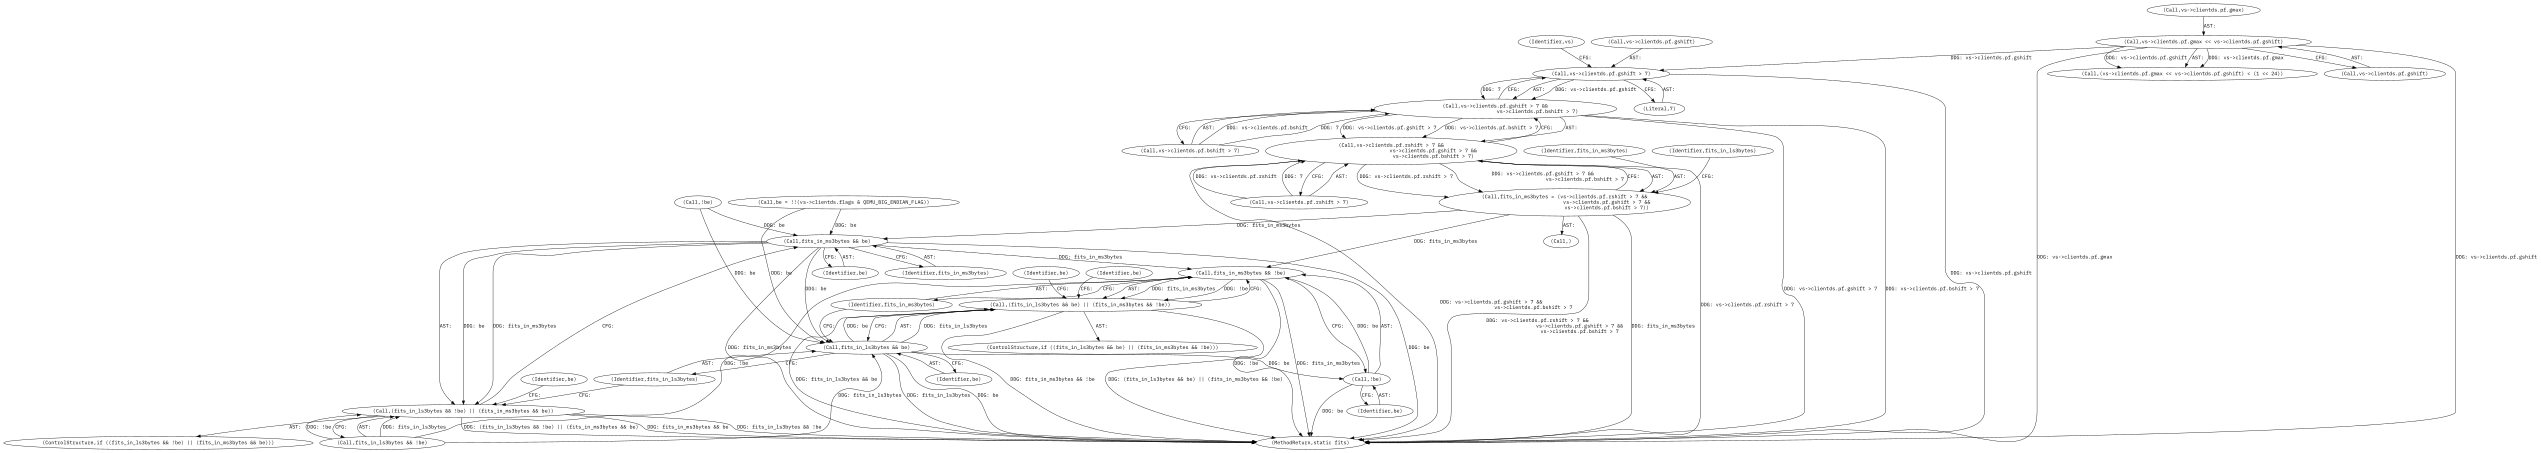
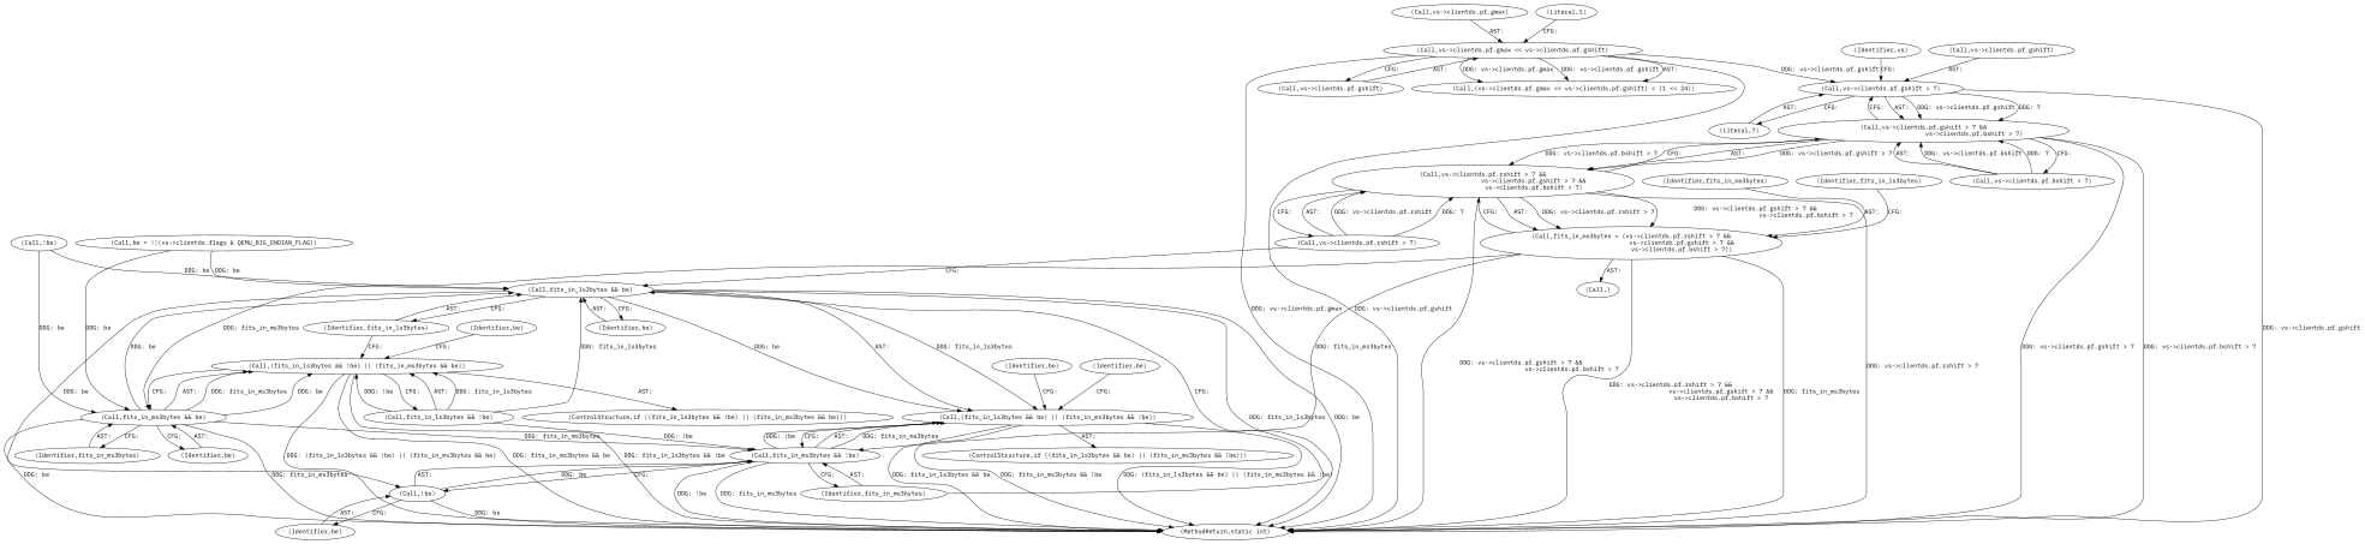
  digraph {
    fontname="IBM Plex Mono"
    node [fontname="IBM Plex Mono"]
    edge [fontname="IBM Plex Mono"]
    n1 [label="(Call,vs->clientds.pf.gshift > 7)"]
    n2 [label="(Call,vs->clientds.pf.gshift > 7 &&\n                            vs->clientds.pf.bshift > 7)"]
    n3 [label="(Literal,7)"]
-   n4 [label="(MethodReturn,static fits)"]
+   n4 [label="(MethodReturn,static int)"]
    n5 [label="(Call,vs->clientds.pf.rshift > 7 &&\n                            vs->clientds.pf.gshift > 7 &&\n                            vs->clientds.pf.bshift > 7)"]
    n6 [label="(Call,vs->clientds.pf.bshift > 7)"]
    n7 [label="(Call,vs->clientds.pf.gmax << vs->clientds.pf.gshift)"]
    n8 [label="(Call,vs->clientds.pf.gshift)"]
    n9 [label="(Call,(vs->clientds.pf.gmax << vs->clientds.pf.gshift) < (1 << 24))"]
    n10 [label="(Call,fits_in_ms3bytes = (vs->clientds.pf.rshift > 7 &&\n                            vs->clientds.pf.gshift > 7 &&\n                            vs->clientds.pf.bshift > 7))"]
    n11 [label="(Call,vs->clientds.pf.rshift > 7)"]
    n12 [label="(Call,fits_in_ms3bytes && be)"]
    n13 [label="(Call,fits_in_ms3bytes && !be)"]
    n14 [label="(Call,)"]
    n15 [label="(Call,(fits_in_ls3bytes && !be) || (fits_in_ms3bytes && be))"]
    n16 [label="(Call,fits_in_ls3bytes && be)"]
    n17 [label="(Identifier,be)"]
    n18 [label="(Identifier,fits_in_ms3bytes)"]
    n19 [label="(Call,(fits_in_ls3bytes && be) || (fits_in_ms3bytes && !be))"]
    n20 [label="(Call,!be)"]
    n21 [label="(Identifier,fits_in_ms3bytes)"]
    n22 [label="(Call,fits_in_ls3bytes && !be)"]
    n23 [label="(ControlStructure,if ((fits_in_ls3bytes && !be) || (fits_in_ms3bytes && be)))"]
    n24 [label="(Identifier,fits_in_ls3bytes)"]
    n25 [label="(Identifier,be)"]
    n26 [label="(ControlStructure,if ((fits_in_ls3bytes && be) || (fits_in_ms3bytes && !be)))"]
    n27 [label="(Identifier,be)"]
    n28 [label="(Identifier,fits_in_ms3bytes)"]
    n29 [label="(Identifier,be)"]
    n30 [label="(Identifier,be)"]
    n31 [label="(Identifier,fits_in_ls3bytes)"]
    n32 [label="(Identifier,vs)"]
    n33 [label="(Call,vs->clientds.pf.gmax)"]
    n34 [label="(Call,be = !!(vs->clientds.flags & QEMU_BIG_ENDIAN_FLAG))"]
    n35 [label="(Call,vs->clientds.pf.gshift)"]
+   n36 [label="(Literal,1)"]
    n37 [label="(Call,!be)"]
    n38 [label="(Identifier,be)"]
    n1 -> n2 [label="AST: "]
    n1 -> n2 [label="DDG: vs->clientds.pf.gshift"]
    n1 -> n2 [label="DDG: 7"]
    n1 -> n3 [label="CFG: "]
    n1 -> n4 [label="DDG: vs->clientds.pf.gshift"]
    n2 -> n1 [label="CFG: "]
    n2 -> n4 [label="DDG: vs->clientds.pf.gshift > 7"]
    n2 -> n4 [label="DDG: vs->clientds.pf.bshift > 7"]
    n2 -> n5 [label="AST: "]
    n2 -> n5 [label="DDG: vs->clientds.pf.gshift > 7"]
    n2 -> n5 [label="DDG: vs->clientds.pf.bshift > 7"]
    n2 -> n6 [label="CFG: "]
    n3 -> n1 [label="AST: "]
    n5 -> n2 [label="CFG: "]
    n5 -> n4 [label="DDG: vs->clientds.pf.rshift > 7"]
    n5 -> n4 [label="DDG: vs->clientds.pf.gshift > 7 &&\n                            vs->clientds.pf.bshift > 7"]
    n5 -> n10 [label="AST: "]
    n5 -> n10 [label="DDG: vs->clientds.pf.rshift > 7"]
    n5 -> n10 [label="DDG: vs->clientds.pf.gshift > 7 &&\n                            vs->clientds.pf.bshift > 7"]
    n5 -> n11 [label="CFG: "]
    n6 -> n2 [label="AST: "]
    n6 -> n2 [label="DDG: vs->clientds.pf.bshift"]
    n6 -> n2 [label="DDG: 7"]
    n7 -> n1 [label="DDG: vs->clientds.pf.gshift"]
    n7 -> n4 [label="DDG: vs->clientds.pf.gshift"]
    n7 -> n4 [label="DDG: vs->clientds.pf.gmax"]
    n7 -> n8 [label="CFG: "]
    n7 -> n9 [label="AST: "]
    n7 -> n9 [label="DDG: vs->clientds.pf.gmax"]
    n7 -> n9 [label="DDG: vs->clientds.pf.gshift"]
    n8 -> n7 [label="AST: "]
    n10 -> n4 [label="DDG: vs->clientds.pf.rshift > 7 &&\n                            vs->clientds.pf.gshift > 7 &&\n                            vs->clientds.pf.bshift > 7"]
    n10 -> n4 [label="DDG: fits_in_ms3bytes"]
    n10 -> n5 [label="CFG: "]
    n10 -> n12 [label="DDG: fits_in_ms3bytes"]
    n10 -> n13 [label="DDG: fits_in_ms3bytes"]
    n10 -> n14 [label="AST: "]
    n11 -> n5 [label="AST: "]
    n11 -> n5 [label="DDG: vs->clientds.pf.rshift"]
    n11 -> n5 [label="DDG: 7"]
    n12 -> n4 [label="DDG: be"]
    n12 -> n4 [label="DDG: fits_in_ms3bytes"]
    n12 -> n13 [label="DDG: fits_in_ms3bytes"]
    n12 -> n15 [label="AST: "]
    n12 -> n15 [label="DDG: fits_in_ms3bytes"]
    n12 -> n15 [label="DDG: be"]
    n12 -> n16 [label="DDG: be"]
    n12 -> n17 [label="CFG: "]
    n12 -> n18 [label="CFG: "]
    n13 -> n4 [label="DDG: !be"]
    n13 -> n4 [label="DDG: fits_in_ms3bytes"]
    n13 -> n19 [label="AST: "]
    n13 -> n19 [label="DDG: fits_in_ms3bytes"]
    n13 -> n19 [label="DDG: !be"]
    n13 -> n20 [label="CFG: "]
    n13 -> n21 [label="CFG: "]
    n15 -> n4 [label="DDG: (fits_in_ls3bytes && !be) || (fits_in_ms3bytes && be)"]
    n15 -> n4 [label="DDG: fits_in_ms3bytes && be"]
    n15 -> n4 [label="DDG: fits_in_ls3bytes && !be"]
    n15 -> n12 [label="CFG: "]
    n15 -> n22 [label="CFG: "]
    n15 -> n23 [label="AST: "]
    n16 -> n4 [label="DDG: fits_in_ls3bytes"]
    n16 -> n4 [label="DDG: be"]
    n16 -> n19 [label="AST: "]
    n16 -> n19 [label="DDG: fits_in_ls3bytes"]
    n16 -> n19 [label="DDG: be"]
    n16 -> n20 [label="DDG: be"]
    n16 -> n24 [label="CFG: "]
    n16 -> n25 [label="CFG: "]
    n17 -> n12 [label="AST: "]
    n18 -> n12 [label="AST: "]
    n19 -> n4 [label="DDG: fits_in_ls3bytes && be"]
    n19 -> n4 [label="DDG: fits_in_ms3bytes && !be"]
    n19 -> n4 [label="DDG: (fits_in_ls3bytes && be) || (fits_in_ms3bytes && !be)"]
    n19 -> n13 [label="CFG: "]
-   n19 -> n16 [label="CFG: "]
+   n11 -> n16 [label="CFG: "]
    n19 -> n26 [label="AST: "]
    n20 -> n4 [label="DDG: be"]
    n20 -> n13 [label="AST: "]
    n20 -> n13 [label="DDG: be"]
    n20 -> n27 [label="CFG: "]
    n21 -> n13 [label="AST: "]
    n21 -> n16 [label="CFG: "]
    n22 -> n13 [label="DDG: !be"]
    n22 -> n15 [label="AST: "]
    n22 -> n15 [label="DDG: fits_in_ls3bytes"]
    n22 -> n15 [label="DDG: !be"]
    n22 -> n16 [label="DDG: fits_in_ls3bytes"]
    n24 -> n15 [label="CFG: "]
    n24 -> n16 [label="AST: "]
    n25 -> n16 [label="AST: "]
    n27 -> n20 [label="AST: "]
    n28 -> n10 [label="AST: "]
    n29 -> n19 [label="CFG: "]
    n30 -> n15 [label="CFG: "]
    n31 -> n10 [label="CFG: "]
    n32 -> n1 [label="CFG: "]
    n33 -> n7 [label="AST: "]
    n34 -> n12 [label="DDG: be"]
    n34 -> n16 [label="DDG: be"]
    n35 -> n1 [label="AST: "]
+   n36 -> n7 [label="CFG: "]
    n37 -> n12 [label="DDG: be"]
    n37 -> n16 [label="DDG: be"]
    n38 -> n19 [label="CFG: "]
  }
